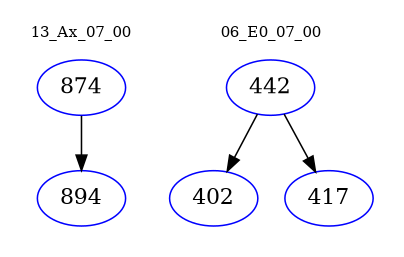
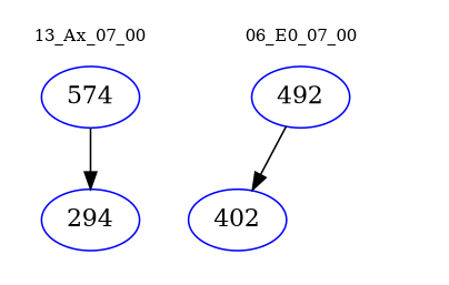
  digraph {
    node [color=blue]
    edge [color=black]
-   n1 [label=874]
-   n2 [label=894]
-   n3 [label=442]
+   n1 [label=574]
+   n2 [label=294]
+   n3 [label=492]
    n4 [label=402]
-   n5 [label=417]
    subgraph cluster_1 {
      color=white
      fontsize=10
      label="13_Ax_07_00"
      n1
      n2
    }
    subgraph cluster_2 {
      color=white
      fontsize=10
      label="06_E0_07_00"
      n3
      n4
-     n5
    }
    n1 -> n2
    n3 -> n4
-   n3 -> n5
  }
